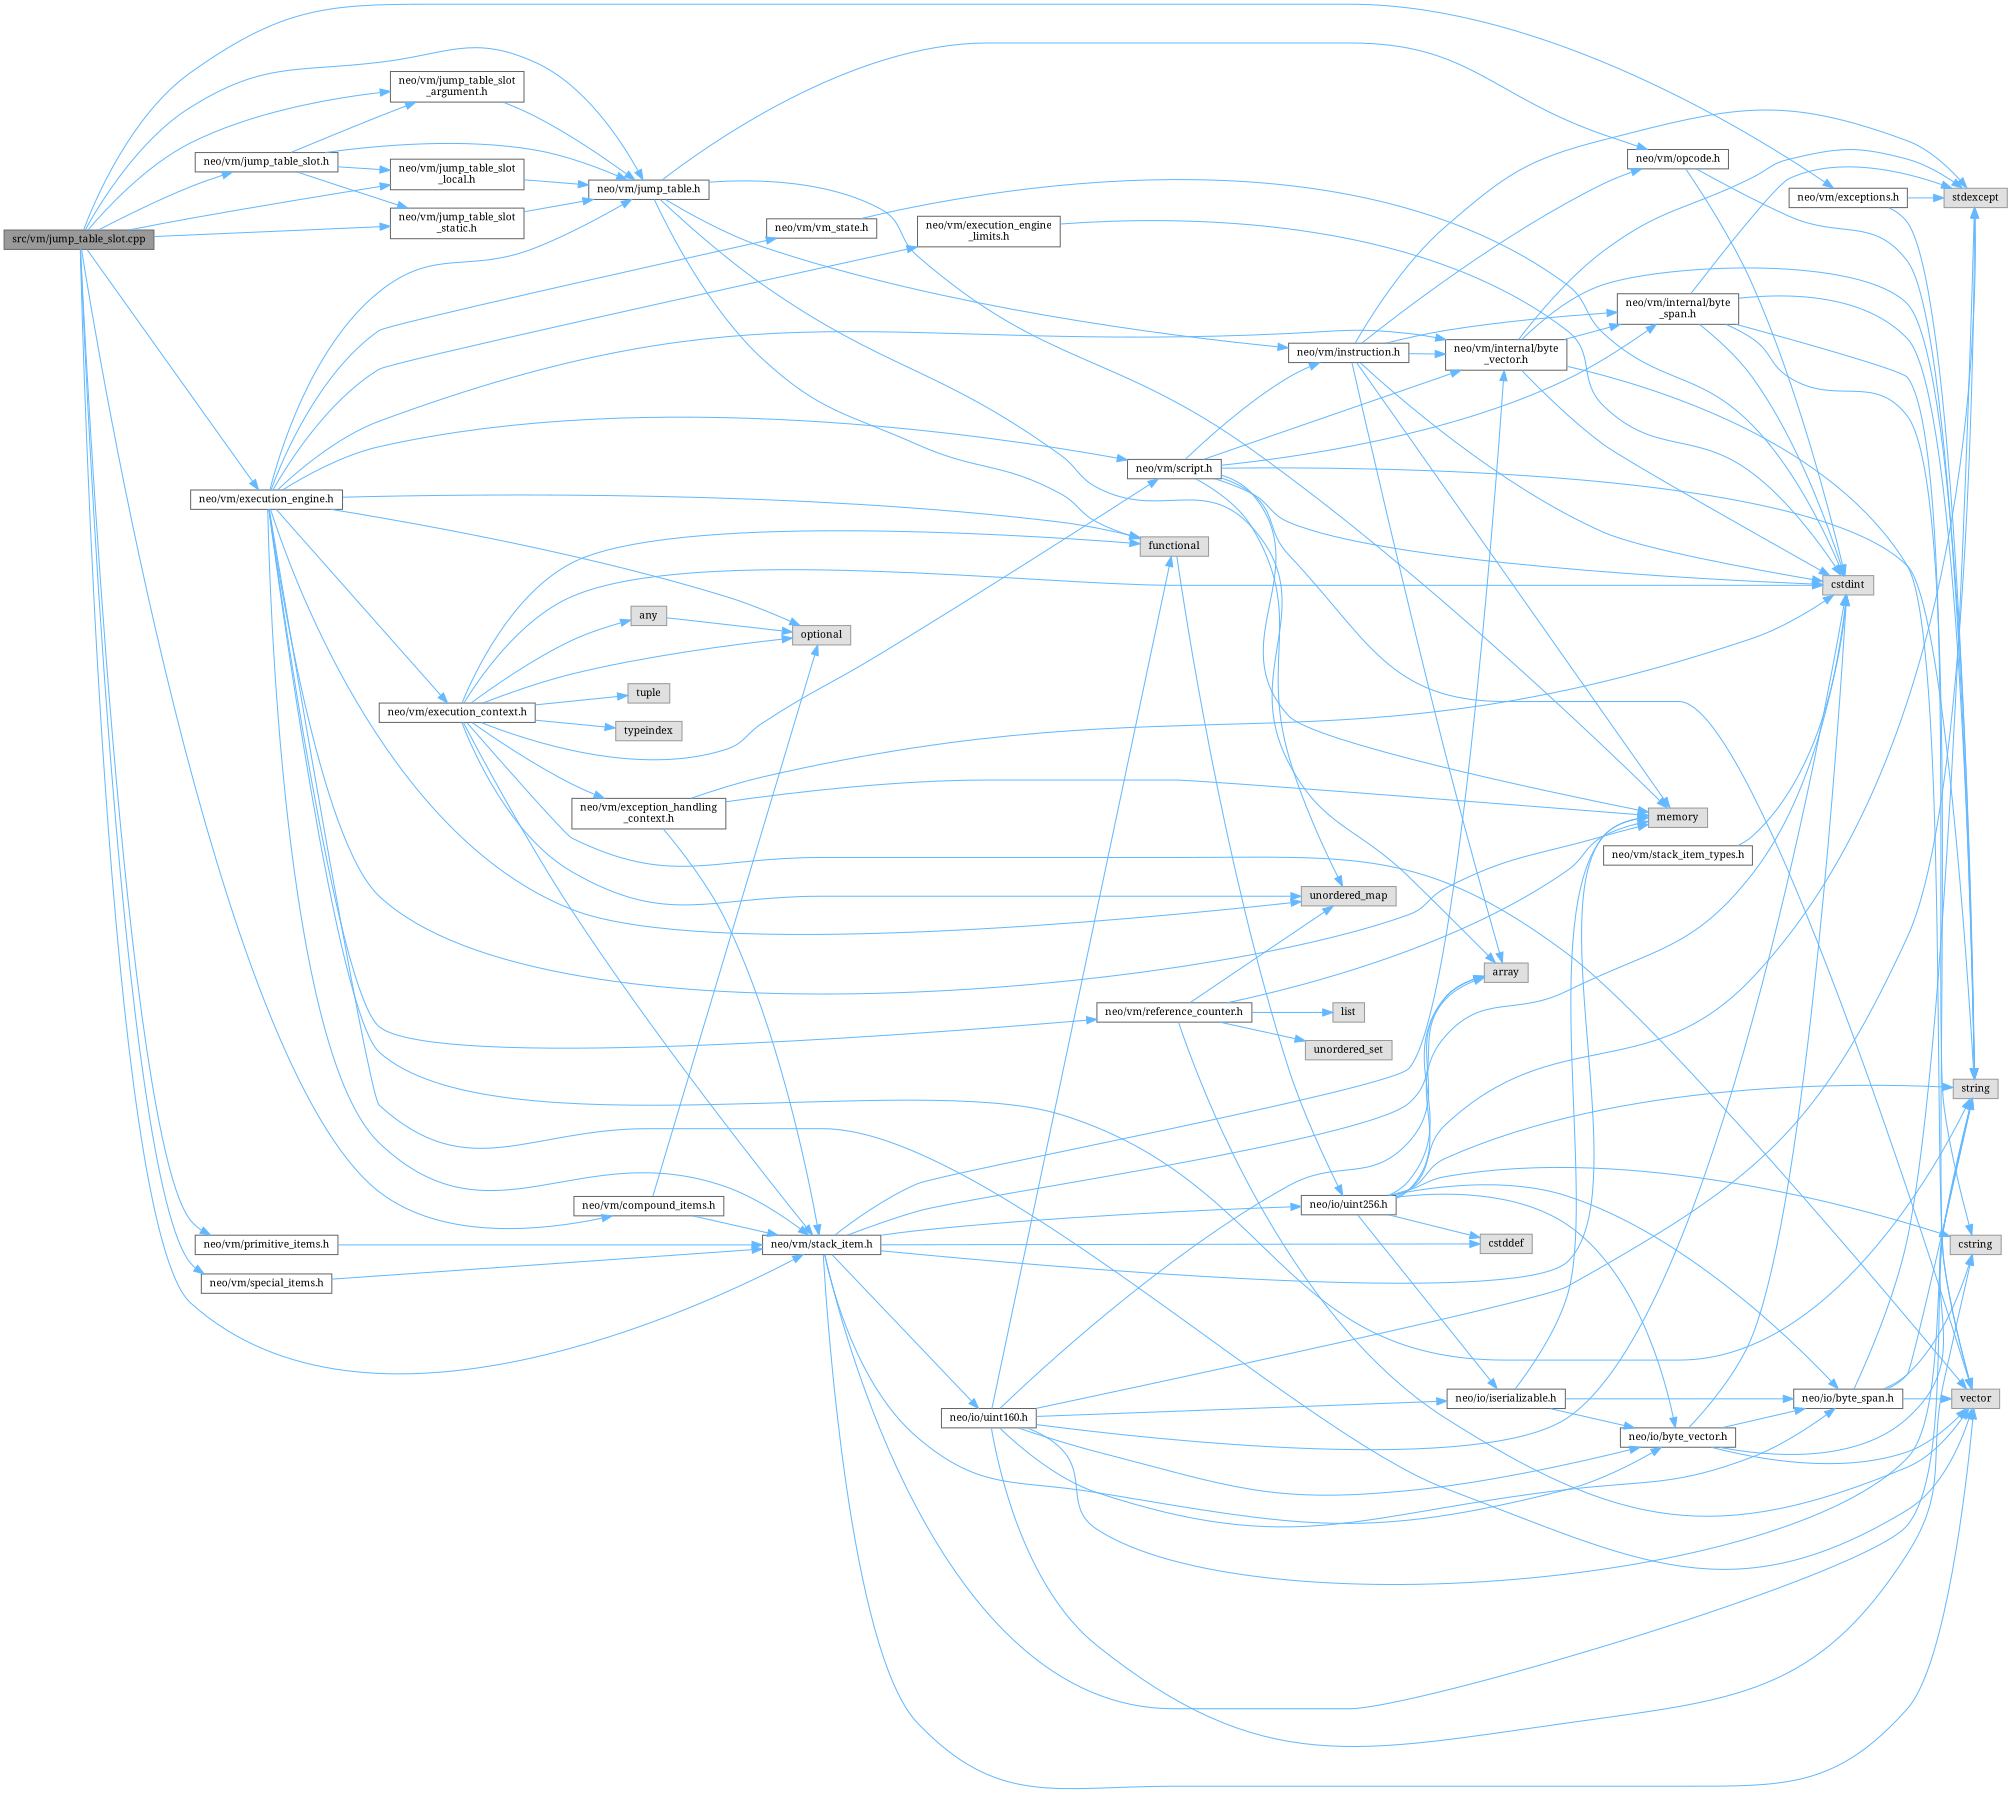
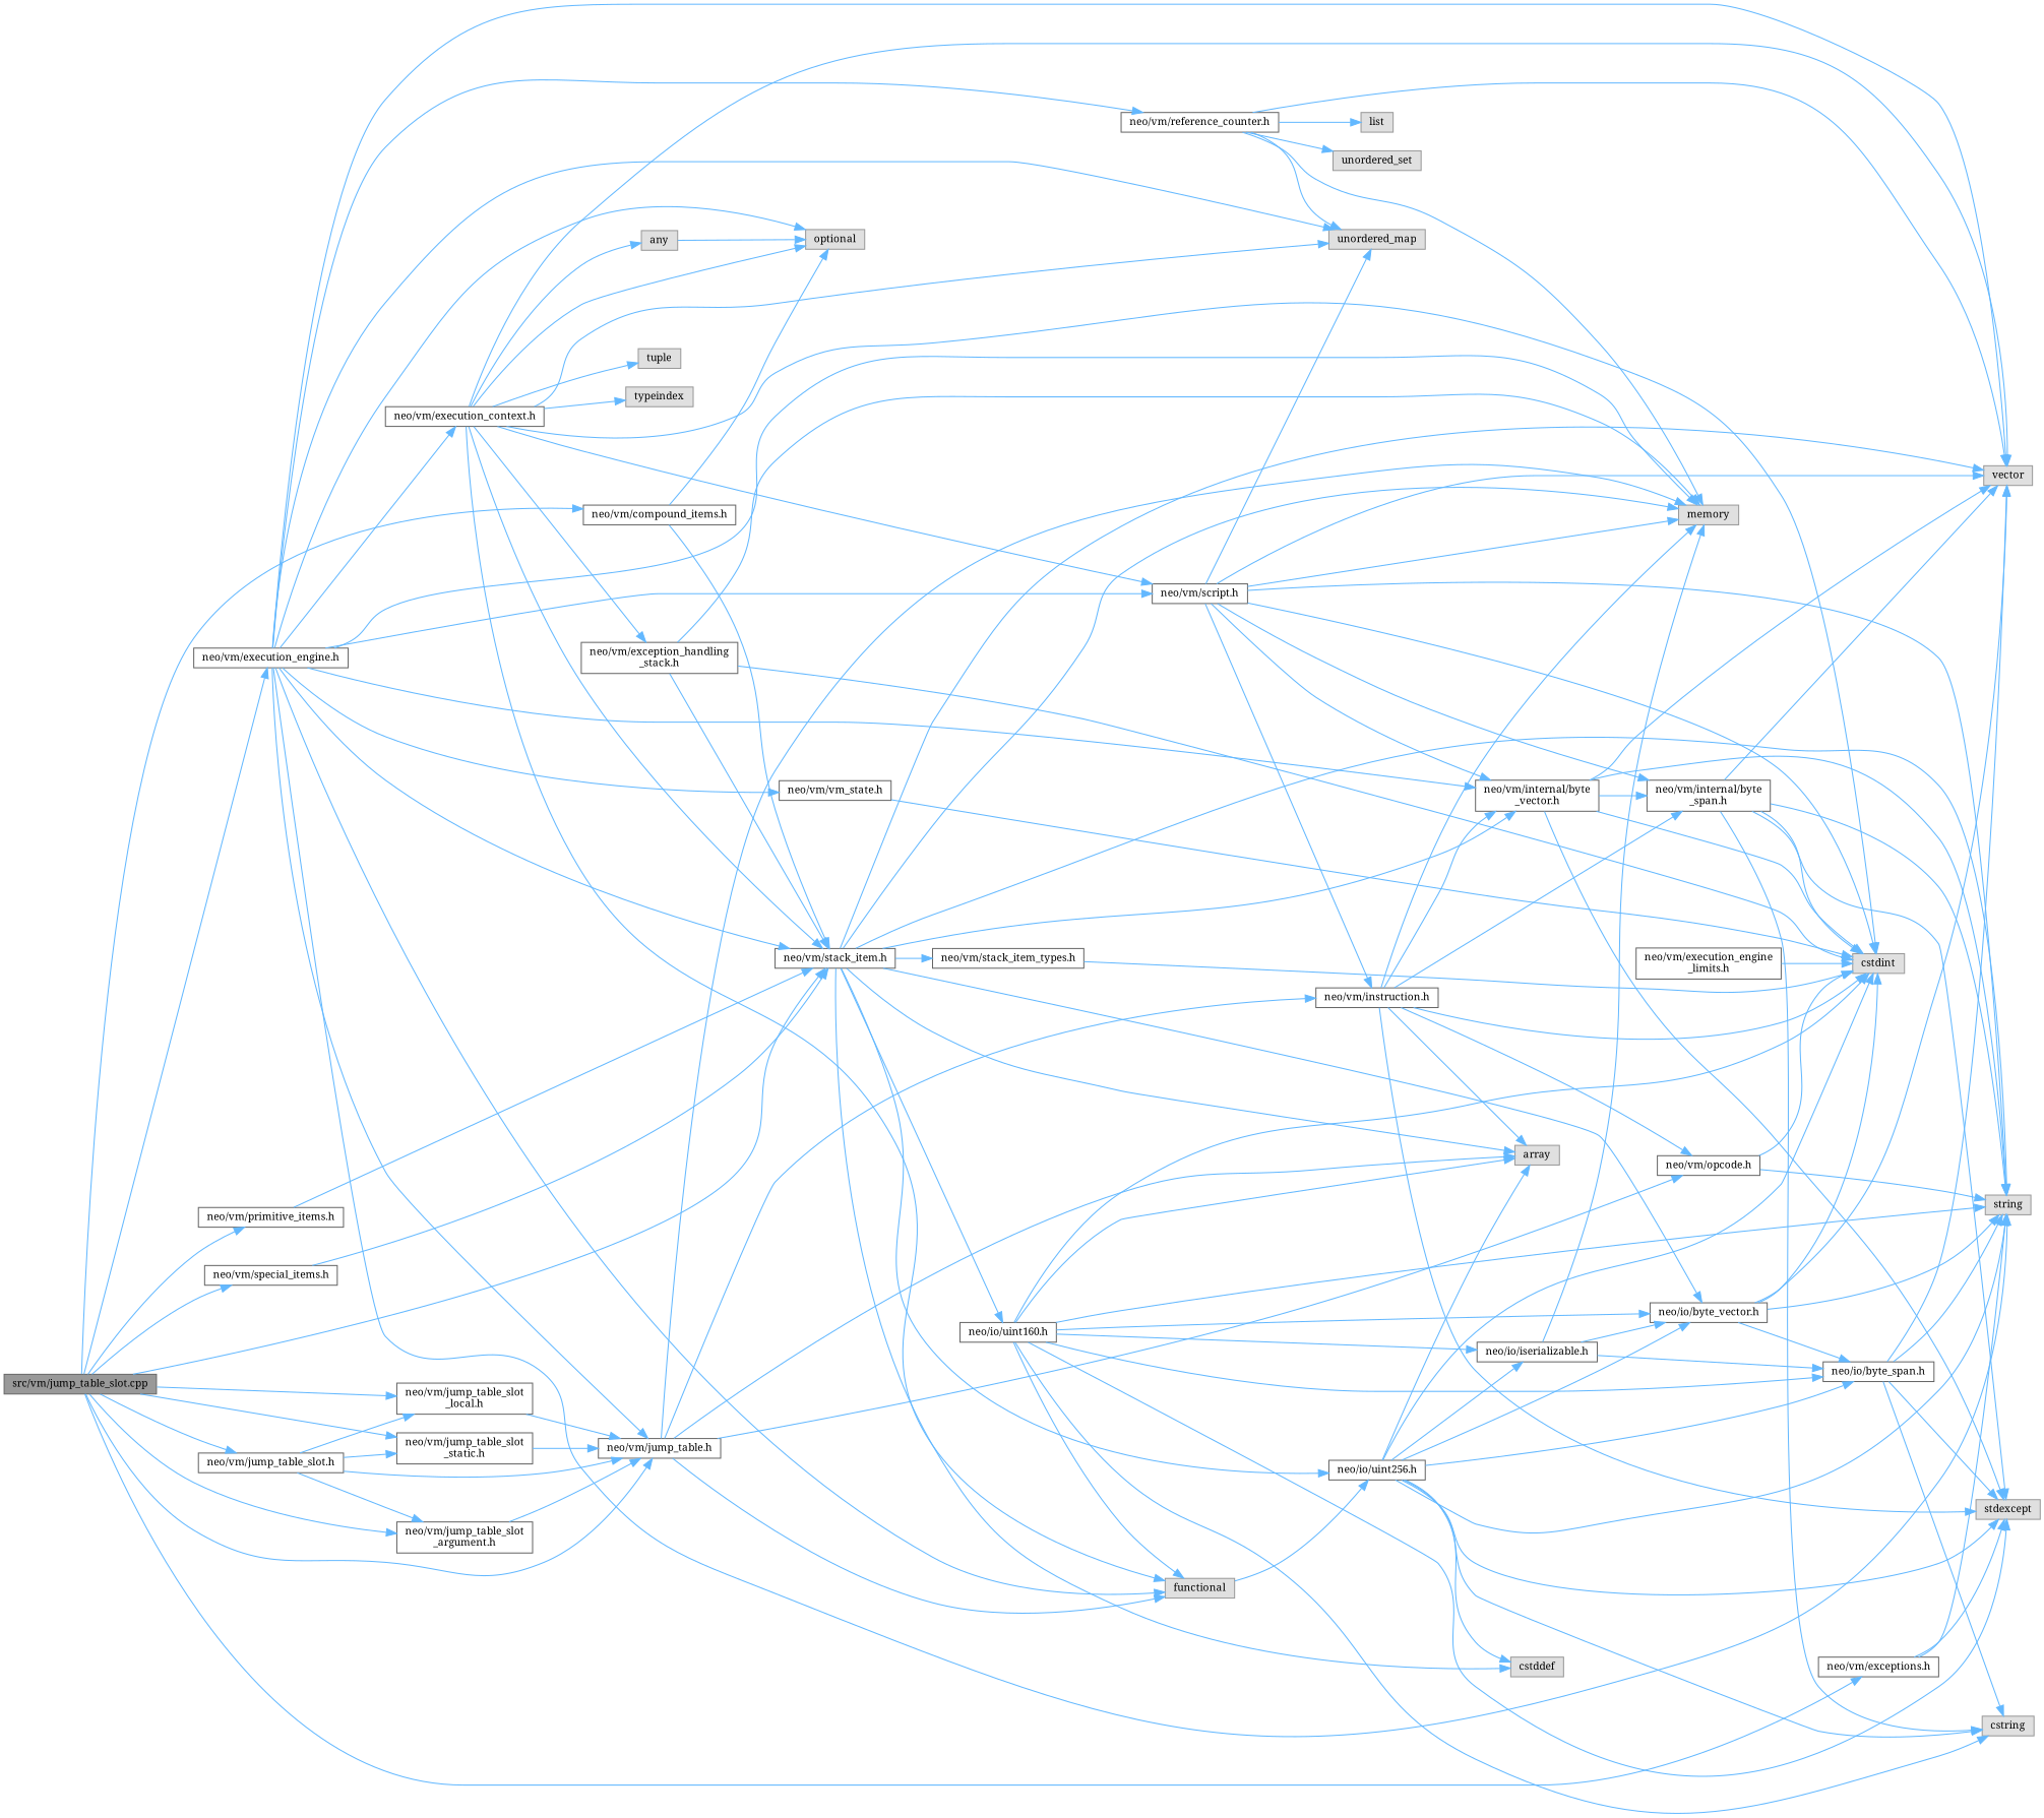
  digraph {
    fontname="Noto Serif"
    rankdir=LR
    node [color=grey40 fillcolor=white fontname="Noto Serif" fontsize=10 shape=box style=filled]
    edge [color=steelblue1 fontname="Noto Serif" fontsize=10 labelfontname=Helvetica labelfontsize=10 style=solid]
    n1 [color=gray40 fillcolor=grey60 fontcolor=black height=0.2 label="src/vm/jump_table_slot.cpp" width=0.4]
    n2 [height=0.2 label="neo/vm/compound_items.h" width=0.4]
    n3 [height=0.2 label="neo/vm/stack_item.h" width=0.4]
    n4 [height=0.2 label="neo/vm/exceptions.h" width=0.4]
    n5 [height=0.2 label="neo/vm/execution_engine.h" width=0.4]
    n6 [height=0.2 label="neo/vm/jump_table.h" width=0.4]
    n7 [height=0.2 label="neo/vm/jump_table_slot.h" width=0.4]
    n8 [height=0.2 label="neo/vm/jump_table_slot\l_argument.h" width=0.4]
    n9 [height=0.2 label="neo/vm/jump_table_slot\l_local.h" width=0.4]
    n10 [height=0.2 label="neo/vm/jump_table_slot\l_static.h" width=0.4]
    n11 [height=0.2 label="neo/vm/primitive_items.h" width=0.4]
    n12 [height=0.2 label="neo/vm/special_items.h" width=0.4]
    n13 [color=grey60 fillcolor="#E0E0E0" height=0.2 label=optional width=0.4]
    n14 [height=0.2 label="neo/io/byte_vector.h" width=0.4]
    n15 [color=grey60 fillcolor="#E0E0E0" height=0.2 label=string width=0.4]
    n16 [color=grey60 fillcolor="#E0E0E0" height=0.2 label=vector width=0.4]
    n17 [height=0.2 label="neo/io/uint160.h" width=0.4]
    n18 [color=grey60 fillcolor="#E0E0E0" height=0.2 label=memory width=0.4]
    n19 [color=grey60 fillcolor="#E0E0E0" height=0.2 label=array width=0.4]
    n20 [height=0.2 label="neo/io/uint256.h" width=0.4]
    n21 [color=grey60 fillcolor="#E0E0E0" height=0.2 label=cstddef width=0.4]
    n22 [height=0.2 label="neo/vm/internal/byte\l_vector.h" width=0.4]
    n23 [height=0.2 label="neo/vm/stack_item_types.h" width=0.4]
    n24 [color=grey60 fillcolor="#E0E0E0" height=0.2 label=stdexcept width=0.4]
    n25 [color=grey60 fillcolor="#E0E0E0" height=0.2 label=functional width=0.4]
    n26 [height=0.2 label="neo/vm/execution_context.h" width=0.4]
    n27 [height=0.2 label="neo/vm/script.h" width=0.4]
    n28 [color=grey60 fillcolor="#E0E0E0" height=0.2 label=unordered_map width=0.4]
    n29 [height=0.2 label="neo/vm/execution_engine\l_limits.h" width=0.4]
    n30 [height=0.2 label="neo/vm/reference_counter.h" width=0.4]
    n31 [height=0.2 label="neo/vm/vm_state.h" width=0.4]
    n32 [height=0.2 label="neo/vm/instruction.h" width=0.4]
    n33 [height=0.2 label="neo/vm/opcode.h" width=0.4]
    n34 [height=0.2 label="neo/io/byte_span.h" width=0.4]
    n35 [color=grey60 fillcolor="#E0E0E0" height=0.2 label=cstdint width=0.4]
    n36 [color=grey60 fillcolor="#E0E0E0" height=0.2 label=cstring width=0.4]
    n37 [height=0.2 label="neo/io/iserializable.h" width=0.4]
    n38 [height=0.2 label="neo/vm/internal/byte\l_span.h" width=0.4]
-   n39 [height=0.2 label="neo/vm/exception_handling\l_context.h" width=0.4]
+   n39 [height=0.2 label="neo/vm/exception_handling\l_stack.h" width=0.4]
    n40 [color=grey60 fillcolor="#E0E0E0" height=0.2 label=any width=0.4]
    n41 [color=grey60 fillcolor="#E0E0E0" height=0.2 label=tuple width=0.4]
    n42 [color=grey60 fillcolor="#E0E0E0" height=0.2 label=typeindex width=0.4]
    n43 [color=grey60 fillcolor="#E0E0E0" height=0.2 label=list width=0.4]
    n44 [color=grey60 fillcolor="#E0E0E0" height=0.2 label=unordered_set width=0.4]
    n1 -> n2
    n1 -> n3
    n1 -> n4
    n1 -> n5
    n1 -> n6
    n1 -> n7
    n1 -> n8
    n1 -> n9
    n1 -> n10
    n1 -> n11
    n1 -> n12
    n2 -> n3
    n2 -> n13
    n3 -> n14
    n3 -> n15
    n3 -> n16
    n3 -> n17
    n3 -> n18
    n3 -> n19
    n3 -> n20
    n3 -> n21
    n3 -> n22
+   n3 -> n23
    n4 -> n15
    n4 -> n24
    n5 -> n3
    n5 -> n6
    n5 -> n13
    n5 -> n15
    n5 -> n16
    n5 -> n18
    n5 -> n22
    n5 -> n25
    n5 -> n26
    n5 -> n27
    n5 -> n28
-   n5 -> n29
    n5 -> n30
    n5 -> n31
    n6 -> n18
    n6 -> n19
    n6 -> n25
    n6 -> n32
    n6 -> n33
    n7 -> n6
    n7 -> n8
    n7 -> n9
    n7 -> n10
    n8 -> n6
    n9 -> n6
    n10 -> n6
    n11 -> n3
    n12 -> n3
    n14 -> n15
    n14 -> n16
    n14 -> n34
    n14 -> n35
    n17 -> n14
    n17 -> n15
    n17 -> n19
    n17 -> n24
    n17 -> n25
    n17 -> n34
    n17 -> n35
    n17 -> n36
    n17 -> n37
    n20 -> n14
    n20 -> n15
    n20 -> n19
    n20 -> n21
    n20 -> n24
    n20 -> n34
    n20 -> n35
    n20 -> n36
    n20 -> n37
    n22 -> n15
    n22 -> n16
    n22 -> n24
    n22 -> n35
    n22 -> n38
    n23 -> n35
    n25 -> n20
    n26 -> n3
    n26 -> n13
    n26 -> n16
    n26 -> n25
    n26 -> n27
    n26 -> n28
    n26 -> n35
    n26 -> n39
    n26 -> n40
    n26 -> n41
    n26 -> n42
    n27 -> n15
    n27 -> n16
    n27 -> n18
    n27 -> n22
    n27 -> n28
    n27 -> n32
    n27 -> n35
    n27 -> n38
    n29 -> n35
    n30 -> n16
    n30 -> n18
    n30 -> n28
    n30 -> n43
    n30 -> n44
    n31 -> n35
    n32 -> n18
    n32 -> n19
    n32 -> n22
    n32 -> n24
    n32 -> n33
    n32 -> n35
    n32 -> n38
    n33 -> n15
    n33 -> n35
    n34 -> n15
    n34 -> n16
    n34 -> n24
    n34 -> n36
    n37 -> n14
    n37 -> n18
    n37 -> n34
    n38 -> n15
    n38 -> n16
    n38 -> n24
    n38 -> n35
    n38 -> n36
    n39 -> n3
    n39 -> n18
    n39 -> n35
    n40 -> n13
  }
